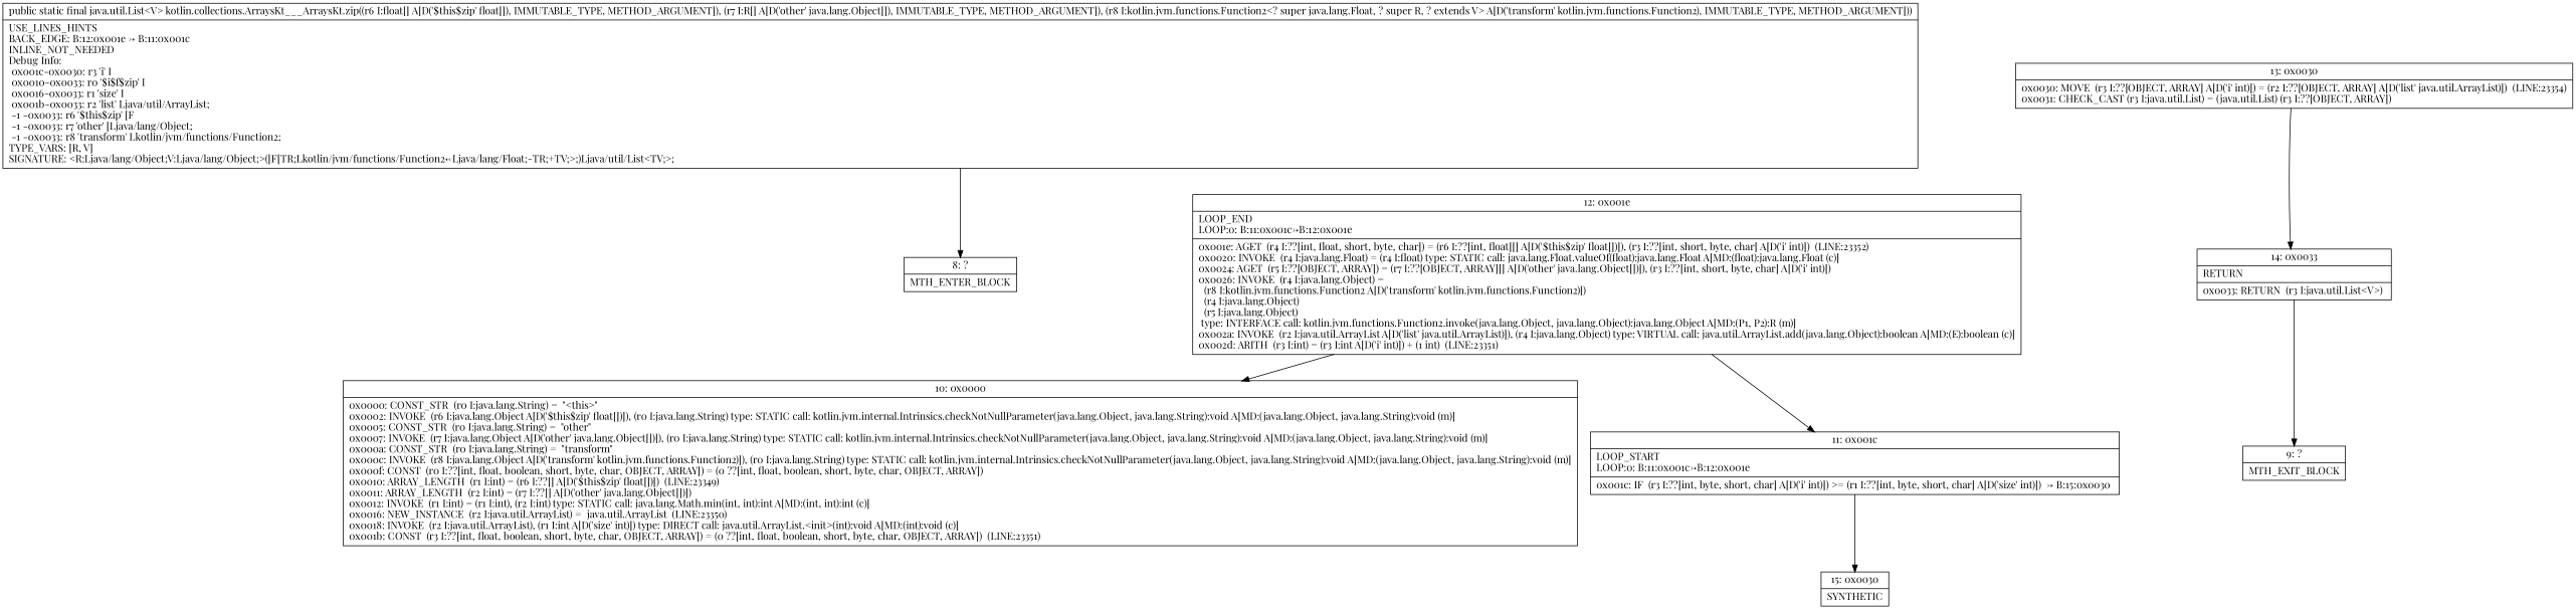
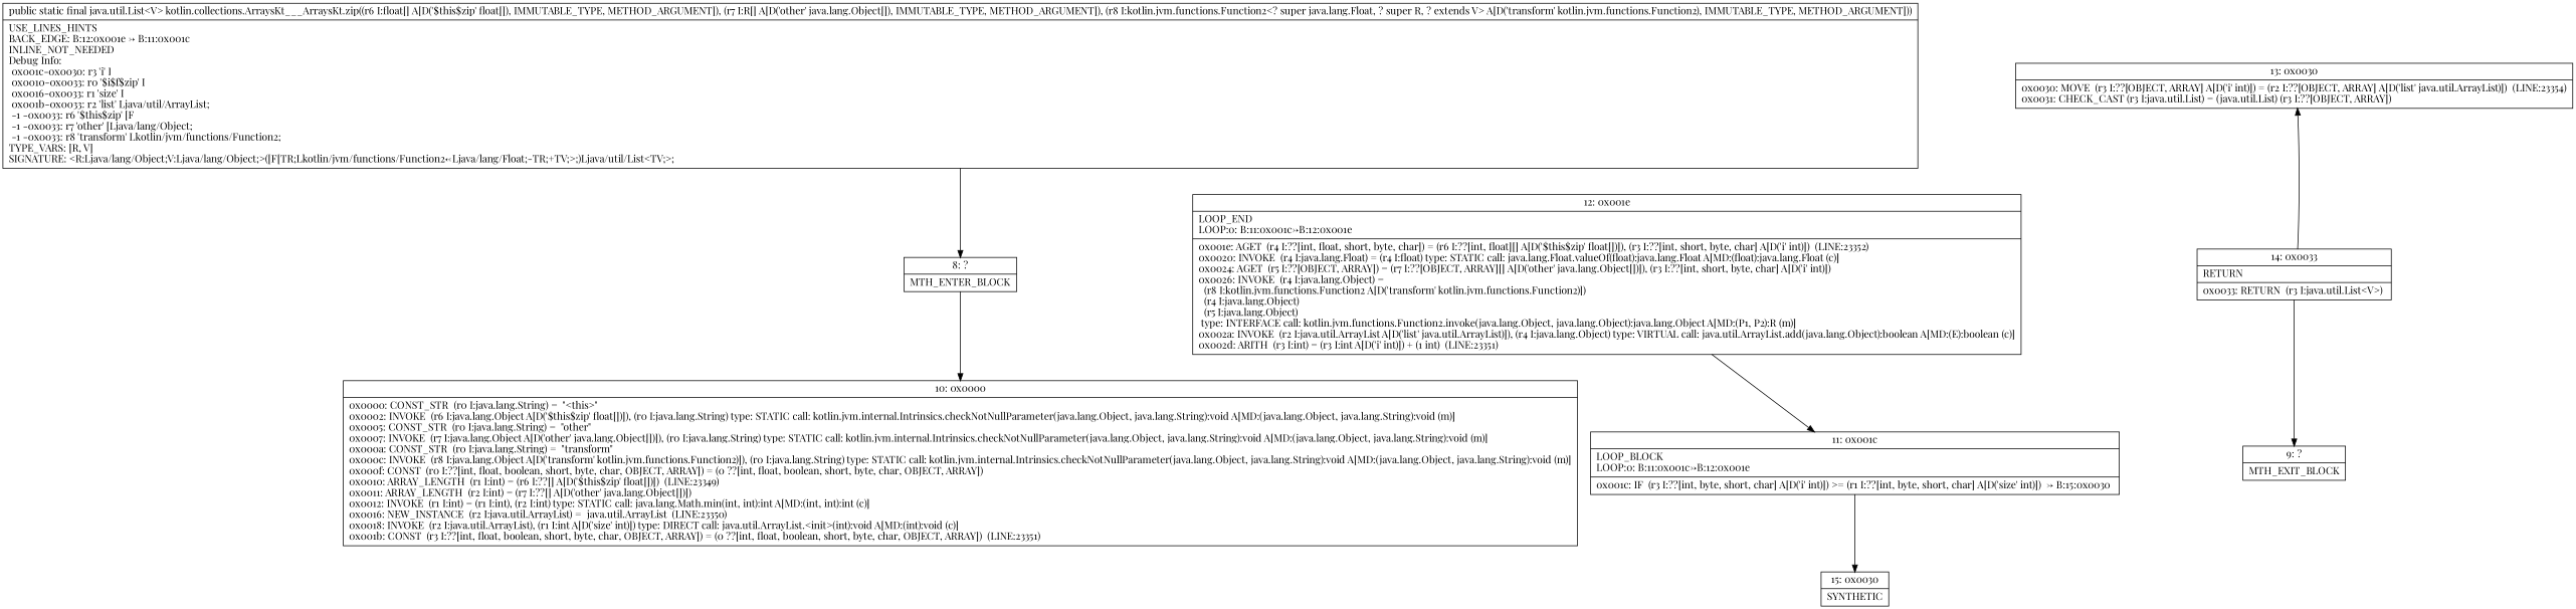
  digraph {
    fontname="Playfair Display"
    node [fontname="Playfair Display" shape=record]
    edge [fontname="Playfair Display"]
    n1 [label="{8\:\ ?|MTH_ENTER_BLOCK\l}"]
    n2 [label="{10\:\ 0x0000|0x0000: CONST_STR  (r0 I:java.lang.String) =  \"\<this\>\" \l0x0002: INVOKE  (r6 I:java.lang.Object A[D('$this$zip' float[])]), (r0 I:java.lang.String) type: STATIC call: kotlin.jvm.internal.Intrinsics.checkNotNullParameter(java.lang.Object, java.lang.String):void A[MD:(java.lang.Object, java.lang.String):void (m)]\l0x0005: CONST_STR  (r0 I:java.lang.String) =  \"other\" \l0x0007: INVOKE  (r7 I:java.lang.Object A[D('other' java.lang.Object[])]), (r0 I:java.lang.String) type: STATIC call: kotlin.jvm.internal.Intrinsics.checkNotNullParameter(java.lang.Object, java.lang.String):void A[MD:(java.lang.Object, java.lang.String):void (m)]\l0x000a: CONST_STR  (r0 I:java.lang.String) =  \"transform\" \l0x000c: INVOKE  (r8 I:java.lang.Object A[D('transform' kotlin.jvm.functions.Function2)]), (r0 I:java.lang.String) type: STATIC call: kotlin.jvm.internal.Intrinsics.checkNotNullParameter(java.lang.Object, java.lang.String):void A[MD:(java.lang.Object, java.lang.String):void (m)]\l0x000f: CONST  (r0 I:??[int, float, boolean, short, byte, char, OBJECT, ARRAY]) = (0 ??[int, float, boolean, short, byte, char, OBJECT, ARRAY]) \l0x0010: ARRAY_LENGTH  (r1 I:int) = (r6 I:??[] A[D('$this$zip' float[])])  (LINE:23349)\l0x0011: ARRAY_LENGTH  (r2 I:int) = (r7 I:??[] A[D('other' java.lang.Object[])]) \l0x0012: INVOKE  (r1 I:int) = (r1 I:int), (r2 I:int) type: STATIC call: java.lang.Math.min(int, int):int A[MD:(int, int):int (c)]\l0x0016: NEW_INSTANCE  (r2 I:java.util.ArrayList) =  java.util.ArrayList  (LINE:23350)\l0x0018: INVOKE  (r2 I:java.util.ArrayList), (r1 I:int A[D('size' int)]) type: DIRECT call: java.util.ArrayList.\<init\>(int):void A[MD:(int):void (c)]\l0x001b: CONST  (r3 I:??[int, float, boolean, short, byte, char, OBJECT, ARRAY]) = (0 ??[int, float, boolean, short, byte, char, OBJECT, ARRAY])  (LINE:23351)\l}"]
-   n3 [label="{11\:\ 0x001c|LOOP_START\lLOOP:0: B:11:0x001c\-\>B:12:0x001e\l|0x001c: IF  (r3 I:??[int, byte, short, char] A[D('i' int)]) \>= (r1 I:??[int, byte, short, char] A[D('size' int)])  \-\> B:15:0x0030 \l}"]
+   n3 [label="{11\:\ 0x001c|LOOP_BLOCK\lLOOP:0: B:11:0x001c\-\>B:12:0x001e\l|0x001c: IF  (r3 I:??[int, byte, short, char] A[D('i' int)]) \>= (r1 I:??[int, byte, short, char] A[D('size' int)])  \-\> B:15:0x0030 \l}"]
    n4 [label="{15\:\ 0x0030|SYNTHETIC\l}"]
    n5 [label="{12\:\ 0x001e|LOOP_END\lLOOP:0: B:11:0x001c\-\>B:12:0x001e\l|0x001e: AGET  (r4 I:??[int, float, short, byte, char]) = (r6 I:??[int, float][] A[D('$this$zip' float[])]), (r3 I:??[int, short, byte, char] A[D('i' int)])  (LINE:23352)\l0x0020: INVOKE  (r4 I:java.lang.Float) = (r4 I:float) type: STATIC call: java.lang.Float.valueOf(float):java.lang.Float A[MD:(float):java.lang.Float (c)]\l0x0024: AGET  (r5 I:??[OBJECT, ARRAY]) = (r7 I:??[OBJECT, ARRAY][] A[D('other' java.lang.Object[])]), (r3 I:??[int, short, byte, char] A[D('i' int)]) \l0x0026: INVOKE  (r4 I:java.lang.Object) = \l  (r8 I:kotlin.jvm.functions.Function2 A[D('transform' kotlin.jvm.functions.Function2)])\l  (r4 I:java.lang.Object)\l  (r5 I:java.lang.Object)\l type: INTERFACE call: kotlin.jvm.functions.Function2.invoke(java.lang.Object, java.lang.Object):java.lang.Object A[MD:(P1, P2):R (m)]\l0x002a: INVOKE  (r2 I:java.util.ArrayList A[D('list' java.util.ArrayList)]), (r4 I:java.lang.Object) type: VIRTUAL call: java.util.ArrayList.add(java.lang.Object):boolean A[MD:(E):boolean (c)]\l0x002d: ARITH  (r3 I:int) = (r3 I:int A[D('i' int)]) + (1 int)  (LINE:23351)\l}"]
    n6 [label="{13\:\ 0x0030|0x0030: MOVE  (r3 I:??[OBJECT, ARRAY] A[D('i' int)]) = (r2 I:??[OBJECT, ARRAY] A[D('list' java.util.ArrayList)])  (LINE:23354)\l0x0031: CHECK_CAST (r3 I:java.util.List) = (java.util.List) (r3 I:??[OBJECT, ARRAY]) \l}"]
    n7 [label="{14\:\ 0x0033|RETURN\l|0x0033: RETURN  (r3 I:java.util.List\<V\>) \l}"]
    n8 [label="{9\:\ ?|MTH_EXIT_BLOCK\l}"]
    n9 [label="{public static final java.util.List\<V\> kotlin.collections.ArraysKt___ArraysKt.zip((r6 I:float[] A[D('$this$zip' float[]), IMMUTABLE_TYPE, METHOD_ARGUMENT]), (r7 I:R[] A[D('other' java.lang.Object[]), IMMUTABLE_TYPE, METHOD_ARGUMENT]), (r8 I:kotlin.jvm.functions.Function2\<? super java.lang.Float, ? super R, ? extends V\> A[D('transform' kotlin.jvm.functions.Function2), IMMUTABLE_TYPE, METHOD_ARGUMENT]))  | USE_LINES_HINTS\lBACK_EDGE: B:12:0x001e \-\> B:11:0x001c\lINLINE_NOT_NEEDED\lDebug Info:\l  0x001c\-0x0030: r3 'i' I\l  0x0010\-0x0033: r0 '$i$f$zip' I\l  0x0016\-0x0033: r1 'size' I\l  0x001b\-0x0033: r2 'list' Ljava\/util\/ArrayList;\l  \-1 \-0x0033: r6 '$this$zip' [F\l  \-1 \-0x0033: r7 'other' [Ljava\/lang\/Object;\l  \-1 \-0x0033: r8 'transform' Lkotlin\/jvm\/functions\/Function2;\lTYPE_VARS: [R, V]\lSIGNATURE: \<R:Ljava\/lang\/Object;V:Ljava\/lang\/Object;\>([F[TR;Lkotlin\/jvm\/functions\/Function2\<\-Ljava\/lang\/Float;\-TR;+TV;\>;)Ljava\/util\/List\<TV;\>;\l}"]
-   n5 -> n2
+   n1 -> n2
    n3 -> n4
    n5 -> n3
-   n6 -> n7
+   n7 -> n6
    n7 -> n8
    n9 -> n1
  }
